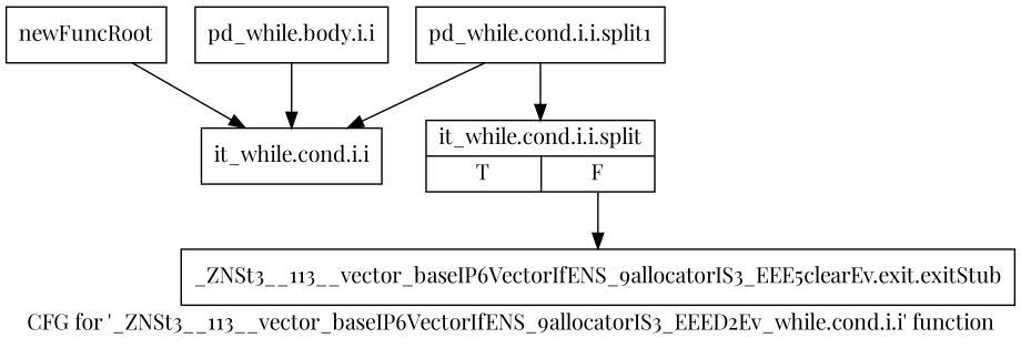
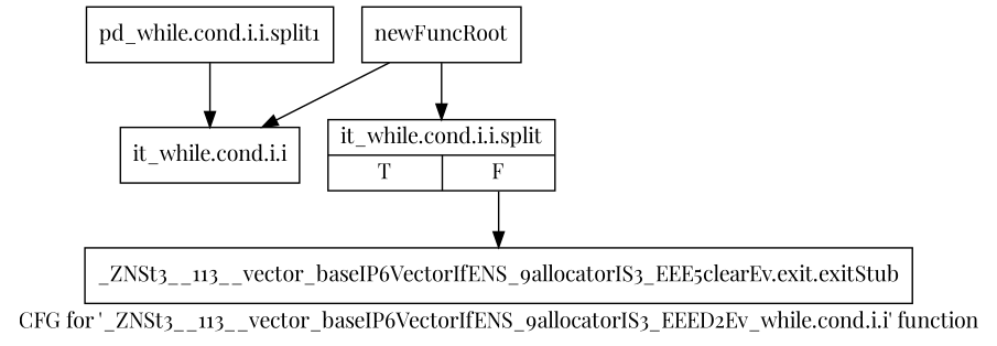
  digraph {
    fontname="Playfair Display"
    label="CFG for '_ZNSt3__113__vector_baseIP6VectorIfENS_9allocatorIS3_EEED2Ev_while.cond.i.i' function"
    node [fontname="Playfair Display" shape=record]
    edge [fontname="Playfair Display"]
    n1 [label="{newFuncRoot}"]
    n2 [label="{it_while.cond.i.i}"]
    n3 [label="{pd_while.cond.i.i.split1}"]
    n4 [label="{it_while.cond.i.i.split|{<s0>T|<s1>F}}"]
    n5 [label="{_ZNSt3__113__vector_baseIP6VectorIfENS_9allocatorIS3_EEE5clearEv.exit.exitStub}"]
-   n6 [label="{pd_while.body.i.i}"]
    n1 -> n2
    n3 -> n2
-   n3 -> n4
+   n1 -> n4
    n4 -> n5 [tailport=s1]
-   n6 -> n2
  }
